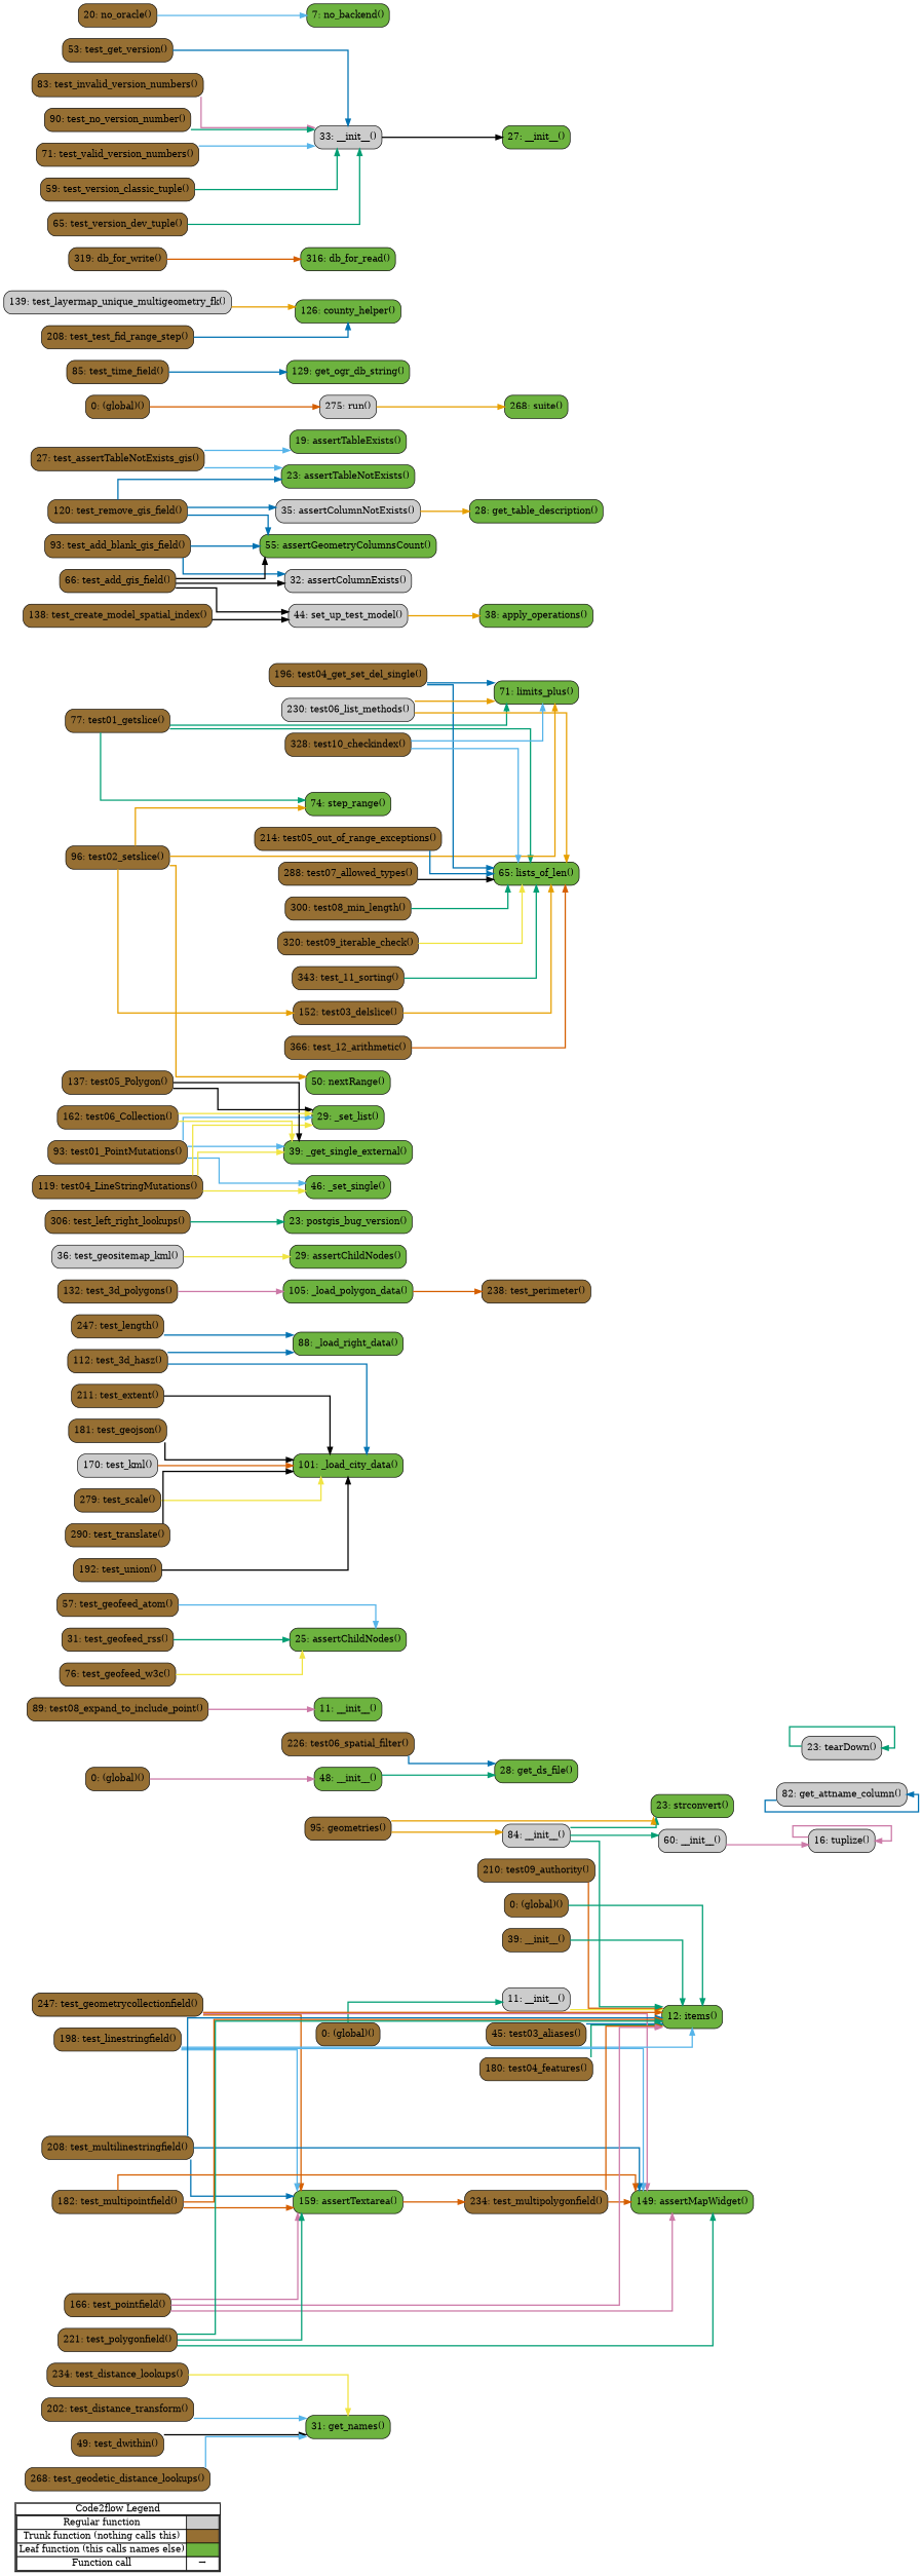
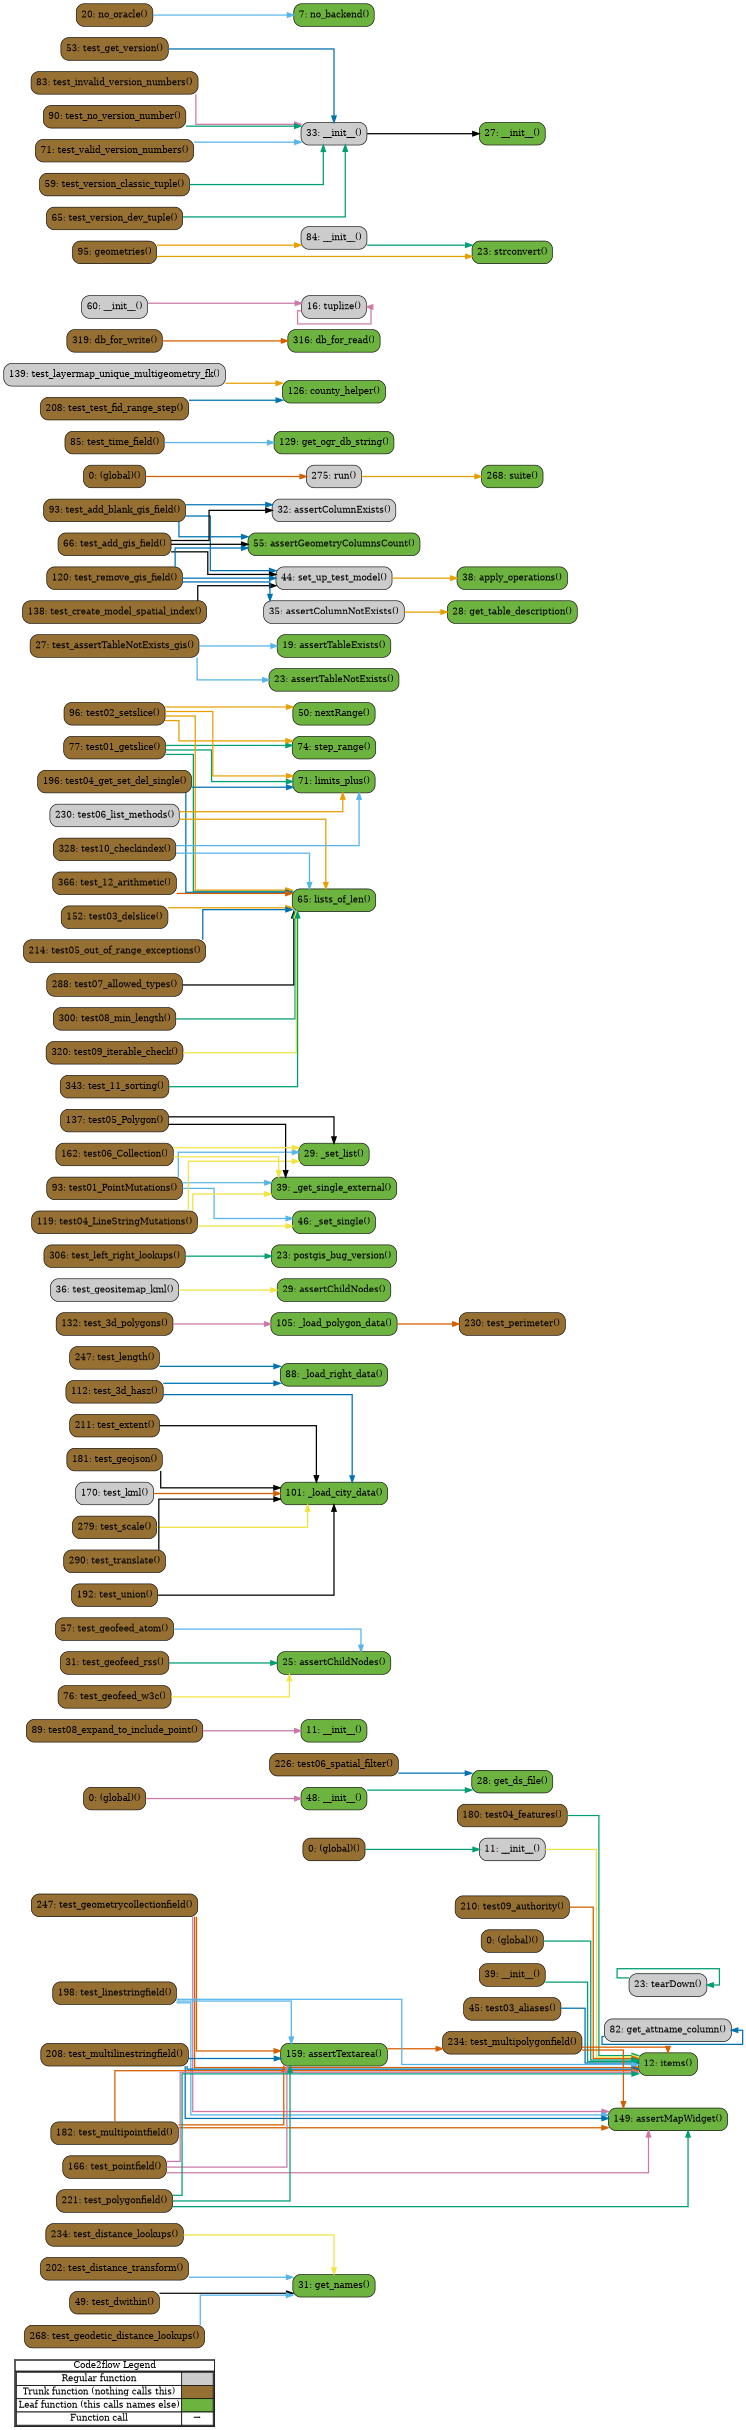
  digraph {
    concentrate=true
    rankdir=LR
    splines=ortho
    node [shape=rect fillcolor="#966F33" style="rounded,filled"]
    edge [color="#E69F00" penwidth=2]
    n1 [label=<         <table cellspacing="0" cellpadding="0" border="1"><tr><td>Code2flow Legend</td></tr><tr><td>         <table cellspacing="0">         <tr><td>Regular function</td><td width="50px" bgcolor='#cccccc'></td></tr>         <tr><td>Trunk function (nothing calls this)</td><td bgcolor='#966F33'></td></tr>         <tr><td>Leaf function (this calls names else)</td><td bgcolor='#6db33f'></td></tr>         <tr><td>Function call</td><td><font color='black'>&#8594;</font></td></tr>         </table></td></tr></table>         > margin=0 shape=none fillcolor="" style=""]
    n2 [fillcolor="#6db33f" label="31: get_names()"]
    n3 [label="234: test_distance_lookups()"]
    n4 [label="202: test_distance_transform()"]
    n5 [label="49: test_dwithin()"]
    n6 [label="268: test_geodetic_distance_lookups()"]
    n7 [label="45: test03_aliases()"]
    n8 [label="180: test04_features()"]
    n9 [label="226: test06_spatial_filter()"]
    n10 [label="0: (global)()"]
    n11 [fillcolor="#6db33f" label="11: __init__()"]
    n12 [label="89: test08_expand_to_include_point()"]
    n13 [fillcolor="#cccccc" label="11: __init__()"]
    n14 [label="210: test09_authority()"]
    n15 [label="0: (global)()"]
    n16 [fillcolor="#6db33f" label="25: assertChildNodes()"]
    n17 [label="57: test_geofeed_atom()"]
    n18 [label="31: test_geofeed_rss()"]
    n19 [label="76: test_geofeed_w3c()"]
    n20 [fillcolor="#6db33f" label="101: _load_city_data()"]
    n21 [fillcolor="#6db33f" label="88: _load_right_data()"]
    n22 [fillcolor="#6db33f" label="105: _load_polygon_data()"]
    n23 [label="112: test_3d_hasz()"]
    n24 [label="132: test_3d_polygons()"]
    n25 [label="211: test_extent()"]
    n26 [label="181: test_geojson()"]
    n27 [fillcolor="#cccccc" label="170: test_kml()"]
    n28 [label="247: test_length()"]
-   n29 [label="238: test_perimeter()"]
+   n29 [label="230: test_perimeter()"]
    n30 [label="279: test_scale()"]
    n31 [label="290: test_translate()"]
    n32 [label="192: test_union()"]
    n33 [fillcolor="#6db33f" label="12: items()"]
    n34 [fillcolor="#cccccc" label="82: get_attname_column()"]
    n35 [fillcolor="#6db33f" label="29: assertChildNodes()"]
    n36 [fillcolor="#cccccc" label="36: test_geositemap_kml()"]
    n37 [label="306: test_left_right_lookups()"]
    n38 [fillcolor="#6db33f" label="23: postgis_bug_version()"]
    n39 [label="93: test01_PointMutations()"]
    n40 [label="119: test04_LineStringMutations()"]
    n41 [label="137: test05_Polygon()"]
    n42 [label="162: test06_Collection()"]
    n43 [label="0: (global)()"]
    n44 [fillcolor="#6db33f" label="39: _get_single_external()"]
    n45 [fillcolor="#6db33f" label="29: _set_list()"]
    n46 [fillcolor="#6db33f" label="46: _set_single()"]
    n47 [fillcolor="#6db33f" label="71: limits_plus()"]
    n48 [fillcolor="#6db33f" label="65: lists_of_len()"]
    n49 [fillcolor="#6db33f" label="74: step_range()"]
    n50 [label="77: test01_getslice()"]
    n51 [label="96: test02_setslice()"]
    n52 [label="152: test03_delslice()"]
    n53 [label="196: test04_get_set_del_single()"]
    n54 [label="214: test05_out_of_range_exceptions()"]
    n55 [fillcolor="#cccccc" label="230: test06_list_methods()"]
    n56 [label="288: test07_allowed_types()"]
    n57 [label="300: test08_min_length()"]
    n58 [label="320: test09_iterable_check()"]
    n59 [label="328: test10_checkindex()"]
    n60 [label="343: test_11_sorting()"]
    n61 [label="366: test_12_arithmetic()"]
    n62 [fillcolor="#6db33f" label="50: nextRange()"]
    n63 [fillcolor="#6db33f" label="19: assertTableExists()"]
    n64 [fillcolor="#6db33f" label="23: assertTableNotExists()"]
    n65 [label="27: test_assertTableNotExists_gis()"]
    n66 [fillcolor="#6db33f" label="38: apply_operations()"]
    n67 [fillcolor="#cccccc" label="32: assertColumnExists()"]
    n68 [fillcolor="#cccccc" label="35: assertColumnNotExists()"]
    n69 [fillcolor="#6db33f" label="55: assertGeometryColumnsCount()"]
    n70 [fillcolor="#6db33f" label="28: get_table_description()"]
    n71 [fillcolor="#cccccc" label="44: set_up_test_model()"]
    n72 [fillcolor="#cccccc" label="23: tearDown()"]
    n73 [label="93: test_add_blank_gis_field()"]
    n74 [label="66: test_add_gis_field()"]
    n75 [label="138: test_create_model_spatial_index()"]
    n76 [label="120: test_remove_gis_field()"]
    n77 [label="0: (global)()"]
    n78 [fillcolor="#cccccc" label="275: run()"]
    n79 [fillcolor="#6db33f" label="268: suite()"]
    n80 [label="85: test_time_field()"]
    n81 [fillcolor="#6db33f" label="129: get_ogr_db_string()"]
    n82 [fillcolor="#6db33f" label="126: county_helper()"]
    n83 [fillcolor="#cccccc" label="139: test_layermap_unique_multigeometry_fk()"]
    n84 [label="208: test_test_fid_range_step()"]
    n85 [fillcolor="#6db33f" label="316: db_for_read()"]
    n86 [label="319: db_for_write()"]
    n87 [label="39: __init__()"]
    n88 [fillcolor="#6db33f" label="48: __init__()"]
    n89 [fillcolor="#cccccc" label="60: __init__()"]
    n90 [fillcolor="#cccccc" label="84: __init__()"]
    n91 [label="95: geometries()"]
    n92 [fillcolor="#6db33f" label="28: get_ds_file()"]
    n93 [fillcolor="#6db33f" label="23: strconvert()"]
    n94 [fillcolor="#cccccc" label="16: tuplize()"]
    n95 [fillcolor="#6db33f" label="149: assertMapWidget()"]
    n96 [fillcolor="#6db33f" label="159: assertTextarea()"]
    n97 [label="247: test_geometrycollectionfield()"]
    n98 [label="198: test_linestringfield()"]
    n99 [label="208: test_multilinestringfield()"]
    n100 [label="182: test_multipointfield()"]
    n101 [label="234: test_multipolygonfield()"]
    n102 [label="166: test_pointfield()"]
    n103 [label="221: test_polygonfield()"]
    n104 [fillcolor="#6db33f" label="27: __init__()"]
    n105 [fillcolor="#cccccc" label="33: __init__()"]
    n106 [label="53: test_get_version()"]
    n107 [label="83: test_invalid_version_numbers()"]
    n108 [label="90: test_no_version_number()"]
    n109 [label="71: test_valid_version_numbers()"]
    n110 [label="59: test_version_classic_tuple()"]
    n111 [label="65: test_version_dev_tuple()"]
    n112 [fillcolor="#6db33f" label="7: no_backend()"]
    n113 [label="20: no_oracle()"]
    subgraph sub_1 {
      label=legend
      rank=min
      n1
    }
    subgraph sub_2 {
      label="File: gis_tests.distapp.tests"
      style=dotted
      subgraph sub_3 {
        label="Class: DistanceTest"
        style=dotted
        n2
        n3
        n4
        n5
        n6
      }
    }
    subgraph sub_4 {
      label="File: gis_tests.gdal_tests.test_driver"
      style=dotted
      subgraph sub_5 {
        label="Class: DriverTest"
        style=dotted
        n7
      }
    }
    subgraph sub_6 {
      label="File: gis_tests.gdal_tests.test_ds"
      style=dotted
      n10
      subgraph sub_7 {
        label="Class: DataSourceTest"
        style=dotted
        n8
        n9
      }
    }
    subgraph sub_8 {
      label="File: gis_tests.gdal_tests.test_envelope"
      style=dotted
      subgraph sub_9 {
        label="Class: TestPoint"
        style=dotted
        n11
      }
      subgraph sub_10 {
        label="Class: EnvelopeTest"
        style=dotted
        n12
      }
    }
    subgraph sub_11 {
      label="File: gis_tests.gdal_tests.test_srs"
      style=dotted
      n15
      subgraph sub_12 {
        label="Class: TestSRS"
        style=dotted
        n13
      }
      subgraph sub_13 {
        label="Class: SpatialRefTest"
        style=dotted
        n14
      }
    }
    subgraph sub_14 {
      label="File: gis_tests.geoapp.test_feeds"
      style=dotted
      subgraph sub_15 {
        label="Class: GeoFeedTest"
        style=dotted
        n16
        n17
        n18
        n19
      }
    }
    subgraph sub_16 {
      label="File: gis_tests.geo3d.tests"
      style=dotted
      subgraph sub_17 {
        label="Class: Geo3DTest"
        style=dotted
        n20
        n21
        n22
        n23
        n24
        n25
        n26
        n27
        n28
        n29
        n30
        n31
        n32
      }
    }
    subgraph sub_18 {
      label="File: gis_tests.geoapp.feeds"
      style=dotted
      subgraph sub_19 {
        label="Class: TestGeoRSS1"
        style=dotted
        n33
      }
    }
    subgraph sub_20 {
      label="File: gis_tests.geoapp.models"
      style=dotted
      subgraph sub_21 {
        label="Class: NonConcreteField"
        style=dotted
        n34
      }
    }
    subgraph sub_22 {
      label="File: gis_tests.geoapp.test_sitemaps"
      style=dotted
      subgraph sub_23 {
        label="Class: GeoSitemapTest"
        style=dotted
        n35
        n36
      }
    }
    subgraph sub_24 {
      label="File: gis_tests.geoapp.tests"
      style=dotted
      n38
      subgraph sub_25 {
        label="Class: GeoLookupTest"
        style=dotted
        n37
      }
    }
    subgraph sub_26 {
      label="File: gis_tests.geos_tests.test_geos_mutation"
      style=dotted
      n43
      subgraph sub_27 {
        label="Class: GEOSMutationTest"
        style=dotted
        n39
        n40
        n41
        n42
      }
    }
    subgraph sub_28 {
      label="File: gis_tests.geos_tests.test_mutable_list"
      style=dotted
      n62
      subgraph sub_29 {
        label="Class: UserListA"
        style=dotted
        n44
        n45
      }
      subgraph sub_30 {
        label="Class: UserListB"
        style=dotted
        n46
      }
      subgraph sub_31 {
        label="Class: ListMixinTest"
        style=dotted
        n47
        n48
        n49
        n50
        n51
        n52
        n53
        n54
        n55
        n56
        n57
        n58
        n59
        n60
        n61
      }
    }
    subgraph sub_32 {
      label="File: gis_tests.gis_migrations.test_commands"
      style=dotted
      subgraph sub_33 {
        label="Class: MigrateTests"
        style=dotted
        n63
        n64
        n65
      }
    }
    subgraph sub_34 {
      label="File: gis_tests.gis_migrations.test_operations"
      style=dotted
      subgraph sub_35 {
        label="Class: OperationTests"
        style=dotted
        n66
        n67
        n68
        n69
        n70
        n71
        n72
        n73
        n74
        n75
        n76
      }
    }
    subgraph sub_36 {
      label="File: gis_tests.test_measure"
      style=dotted
      n77
      n78
      n79
    }
    subgraph sub_37 {
      label="File: gis_tests.inspectapp.tests"
      style=dotted
      n81
      subgraph sub_38 {
        label="Class: OGRInspectTest"
        style=dotted
        n80
      }
    }
    subgraph sub_39 {
      label="File: gis_tests.layermap.tests"
      style=dotted
      subgraph sub_40 {
        label="Class: LayerMapTest"
        style=dotted
        n82
        n83
        n84
      }
      subgraph sub_41 {
        label="Class: OtherRouter"
        style=dotted
        n85
        n86
      }
    }
    subgraph sub_42 {
      label="File: gis_tests.test_data"
      style=dotted
      n92
      n93
      n94
      subgraph sub_43 {
        label="Class: TestObj"
        style=dotted
        n87
      }
      subgraph sub_44 {
        label="Class: TestDS"
        style=dotted
        n88
      }
      subgraph sub_45 {
        label="Class: TestGeom"
        style=dotted
        n89
      }
      subgraph sub_46 {
        label="Class: TestGeomSet"
        style=dotted
        n90
      }
      subgraph sub_47 {
        label="Class: TestDataMixin"
        style=dotted
        n91
      }
    }
    subgraph sub_48 {
      label="File: gis_tests.test_geoforms"
      style=dotted
      subgraph sub_49 {
        label="Class: SpecializedFieldTest"
        style=dotted
        n95
        n96
        n97
        n98
        n99
        n100
        n101
        n102
        n103
      }
    }
    subgraph sub_50 {
      label="File: gis_tests.tests"
      style=dotted
      subgraph sub_51 {
        label="Class: FakeConnection"
        style=dotted
        n104
      }
      subgraph sub_52 {
        label="Class: FakePostGISOperations"
        style=dotted
        n105
      }
      subgraph sub_53 {
        label="Class: TestPostgisVersionCheck"
        style=dotted
        n106
        n107
        n108
        n109
        n110
        n111
      }
    }
    subgraph sub_54 {
      label="File: gis_tests.utils"
      style=dotted
      n112
      n113
    }
    n3 -> n2 [color="#F0E442"]
    n3 -> n2 [color="#F0E442"]
    n3 -> n2 [color="#F0E442"]
    n4 -> n2 [color="#56B4E9"]
    n5 -> n2 [color="#000000"]
    n5 -> n2 [color="#000000"]
    n6 -> n2 [color="#56B4E9"]
    n6 -> n2 [color="#56B4E9"]
    n6 -> n2 [color="#56B4E9"]
    n7 -> n33 [color="#0072B2"]
    n8 -> n33 [color="#009E73"]
    n9 -> n92 [color="#0072B2"]
    n10 -> n88 [color="#CC79A7"]
    n10 -> n88 [color="#CC79A7"]
    n10 -> n88 [color="#CC79A7"]
    n10 -> n88 [color="#CC79A7"]
    n12 -> n11 [color="#CC79A7"]
    n12 -> n11 [color="#CC79A7"]
    n13 -> n33 [color="#F0E442"]
    n14 -> n33 [color="#D55E00"]
    n15 -> n13 [color="#009E73"]
    n15 -> n13 [color="#009E73"]
    n15 -> n13 [color="#009E73"]
    n15 -> n13 [color="#009E73"]
    n15 -> n13 [color="#009E73"]
    n15 -> n13 [color="#009E73"]
    n15 -> n13 [color="#009E73"]
    n15 -> n13 [color="#009E73"]
    n15 -> n13 [color="#009E73"]
    n17 -> n16 [color="#56B4E9"]
    n17 -> n16 [color="#56B4E9"]
    n18 -> n16 [color="#009E73"]
    n18 -> n16 [color="#009E73"]
    n19 -> n16 [color="#F0E442"]
    n22 -> n29 [color="#D55E00"]
    n23 -> n20 [color="#0072B2"]
    n23 -> n21 [color="#0072B2"]
    n24 -> n22 [color="#CC79A7"]
    n25 -> n20 [color="#000000"]
    n26 -> n20 [color="#000000"]
    n27 -> n20 [color="#D55E00"]
    n28 -> n21 [color="#0072B2"]
    n30 -> n20 [color="#F0E442"]
    n31 -> n20 [color="#000000"]
    n32 -> n20 [color="#000000"]
    n34 -> n34 [color="#0072B2"]
    n36 -> n35 [color="#F0E442"]
    n37 -> n38 [color="#009E73"]
    n39 -> n44 [color="#56B4E9"]
    n39 -> n45 [color="#56B4E9"]
    n39 -> n46 [color="#56B4E9"]
    n40 -> n44 [color="#F0E442"]
    n40 -> n45 [color="#F0E442"]
    n40 -> n46 [color="#F0E442"]
    n41 -> n44 [color="#000000"]
    n41 -> n44 [color="#000000"]
    n41 -> n45 [color="#000000"]
    n42 -> n44 [color="#F0E442"]
    n42 -> n45 [color="#F0E442"]
    n43 -> n33 [color="#009E73"]
    n50 -> n47 [color="#009E73"]
    n50 -> n47 [color="#009E73"]
    n50 -> n48 [color="#009E73"]
    n50 -> n49 [color="#009E73"]
    n50 -> n49 [color="#009E73"]
    n50 -> n49 [color="#009E73"]
    n51 -> n47
    n51 -> n47
-   n51 -> n52
+   n51 -> n48
    n51 -> n49
    n51 -> n49
    n51 -> n49
    n51 -> n62
    n51 -> n62
    n51 -> n62
    n51 -> n62
    n51 -> n62
    n51 -> n62
    n51 -> n62
    n51 -> n62
    n52 -> n48
    n52 -> n48
    n52 -> n48
    n52 -> n48
    n52 -> n48
    n52 -> n48
    n52 -> n48
    n52 -> n48
    n53 -> n47 [color="#0072B2"]
    n53 -> n47 [color="#0072B2"]
    n53 -> n47 [color="#0072B2"]
    n53 -> n48 [color="#0072B2"]
    n53 -> n48 [color="#0072B2"]
    n53 -> n48 [color="#0072B2"]
    n54 -> n48 [color="#0072B2"]
    n55 -> n47
    n55 -> n47
    n55 -> n47
    n55 -> n48
    n55 -> n48
    n55 -> n48
    n55 -> n48
    n55 -> n48
    n55 -> n48
    n55 -> n48
    n56 -> n48 [color="#000000"]
    n57 -> n48 [color="#009E73"]
    n58 -> n48 [color="#F0E442"]
    n59 -> n47 [color="#56B4E9"]
    n59 -> n48 [color="#56B4E9"]
    n60 -> n48 [color="#009E73"]
    n61 -> n48 [color="#D55E00"]
    n61 -> n48 [color="#D55E00"]
    n61 -> n48 [color="#D55E00"]
    n65 -> n63 [color="#56B4E9"]
    n65 -> n63 [color="#56B4E9"]
    n65 -> n63 [color="#56B4E9"]
    n65 -> n64 [color="#56B4E9"]
    n65 -> n64 [color="#56B4E9"]
    n65 -> n64 [color="#56B4E9"]
    n68 -> n70
    n71 -> n66
    n72 -> n72 [color="#009E73"]
    n73 -> n67 [color="#0072B2"]
    n73 -> n69 [color="#0072B2"]
+   n73 -> n71 [color="#0072B2"]
    n74 -> n67 [color="#000000"]
    n74 -> n69 [color="#000000"]
    n74 -> n71 [color="#000000"]
    n75 -> n71 [color="#000000"]
    n76 -> n68 [color="#0072B2"]
    n76 -> n69 [color="#0072B2"]
-   n76 -> n64 [color="#0072B2"]
+   n76 -> n71 [color="#0072B2"]
    n77 -> n78 [color="#D55E00"]
    n78 -> n79
-   n80 -> n81 [color="#0072B2"]
+   n80 -> n81 [color="#56B4E9"]
    n83 -> n82
    n84 -> n82 [color="#0072B2"]
    n86 -> n85 [color="#D55E00"]
    n87 -> n33 [color="#009E73"]
    n88 -> n92 [color="#009E73"]
    n89 -> n94 [color="#CC79A7"]
    n89 -> n94 [color="#CC79A7"]
-   n90 -> n33 [color="#009E73"]
-   n90 -> n89 [color="#009E73"]
    n90 -> n93 [color="#009E73"]
    n91 -> n90
    n91 -> n93
    n94 -> n94 [color="#CC79A7"]
    n96 -> n101 [color="#D55E00"]
    n97 -> n33 [color="#D55E00"]
    n97 -> n95 [color="#CC79A7"]
    n97 -> n96 [color="#D55E00"]
    n98 -> n33 [color="#56B4E9"]
    n98 -> n95 [color="#56B4E9"]
    n98 -> n96 [color="#56B4E9"]
    n99 -> n33 [color="#0072B2"]
    n99 -> n95 [color="#0072B2"]
    n99 -> n96 [color="#0072B2"]
    n100 -> n33 [color="#D55E00"]
    n100 -> n95 [color="#D55E00"]
    n100 -> n96 [color="#D55E00"]
    n101 -> n33 [color="#D55E00"]
    n101 -> n95 [color="#D55E00"]
    n102 -> n33 [color="#CC79A7"]
    n102 -> n95 [color="#CC79A7"]
    n102 -> n96 [color="#CC79A7"]
    n103 -> n33 [color="#009E73"]
    n103 -> n95 [color="#009E73"]
    n103 -> n96 [color="#009E73"]
    n105 -> n104 [color="#000000"]
    n106 -> n105 [color="#0072B2"]
    n107 -> n105 [color="#CC79A7"]
    n108 -> n105 [color="#009E73"]
    n109 -> n105 [color="#56B4E9"]
    n110 -> n105 [color="#009E73"]
    n111 -> n105 [color="#009E73"]
    n113 -> n112 [color="#56B4E9"]
  }
